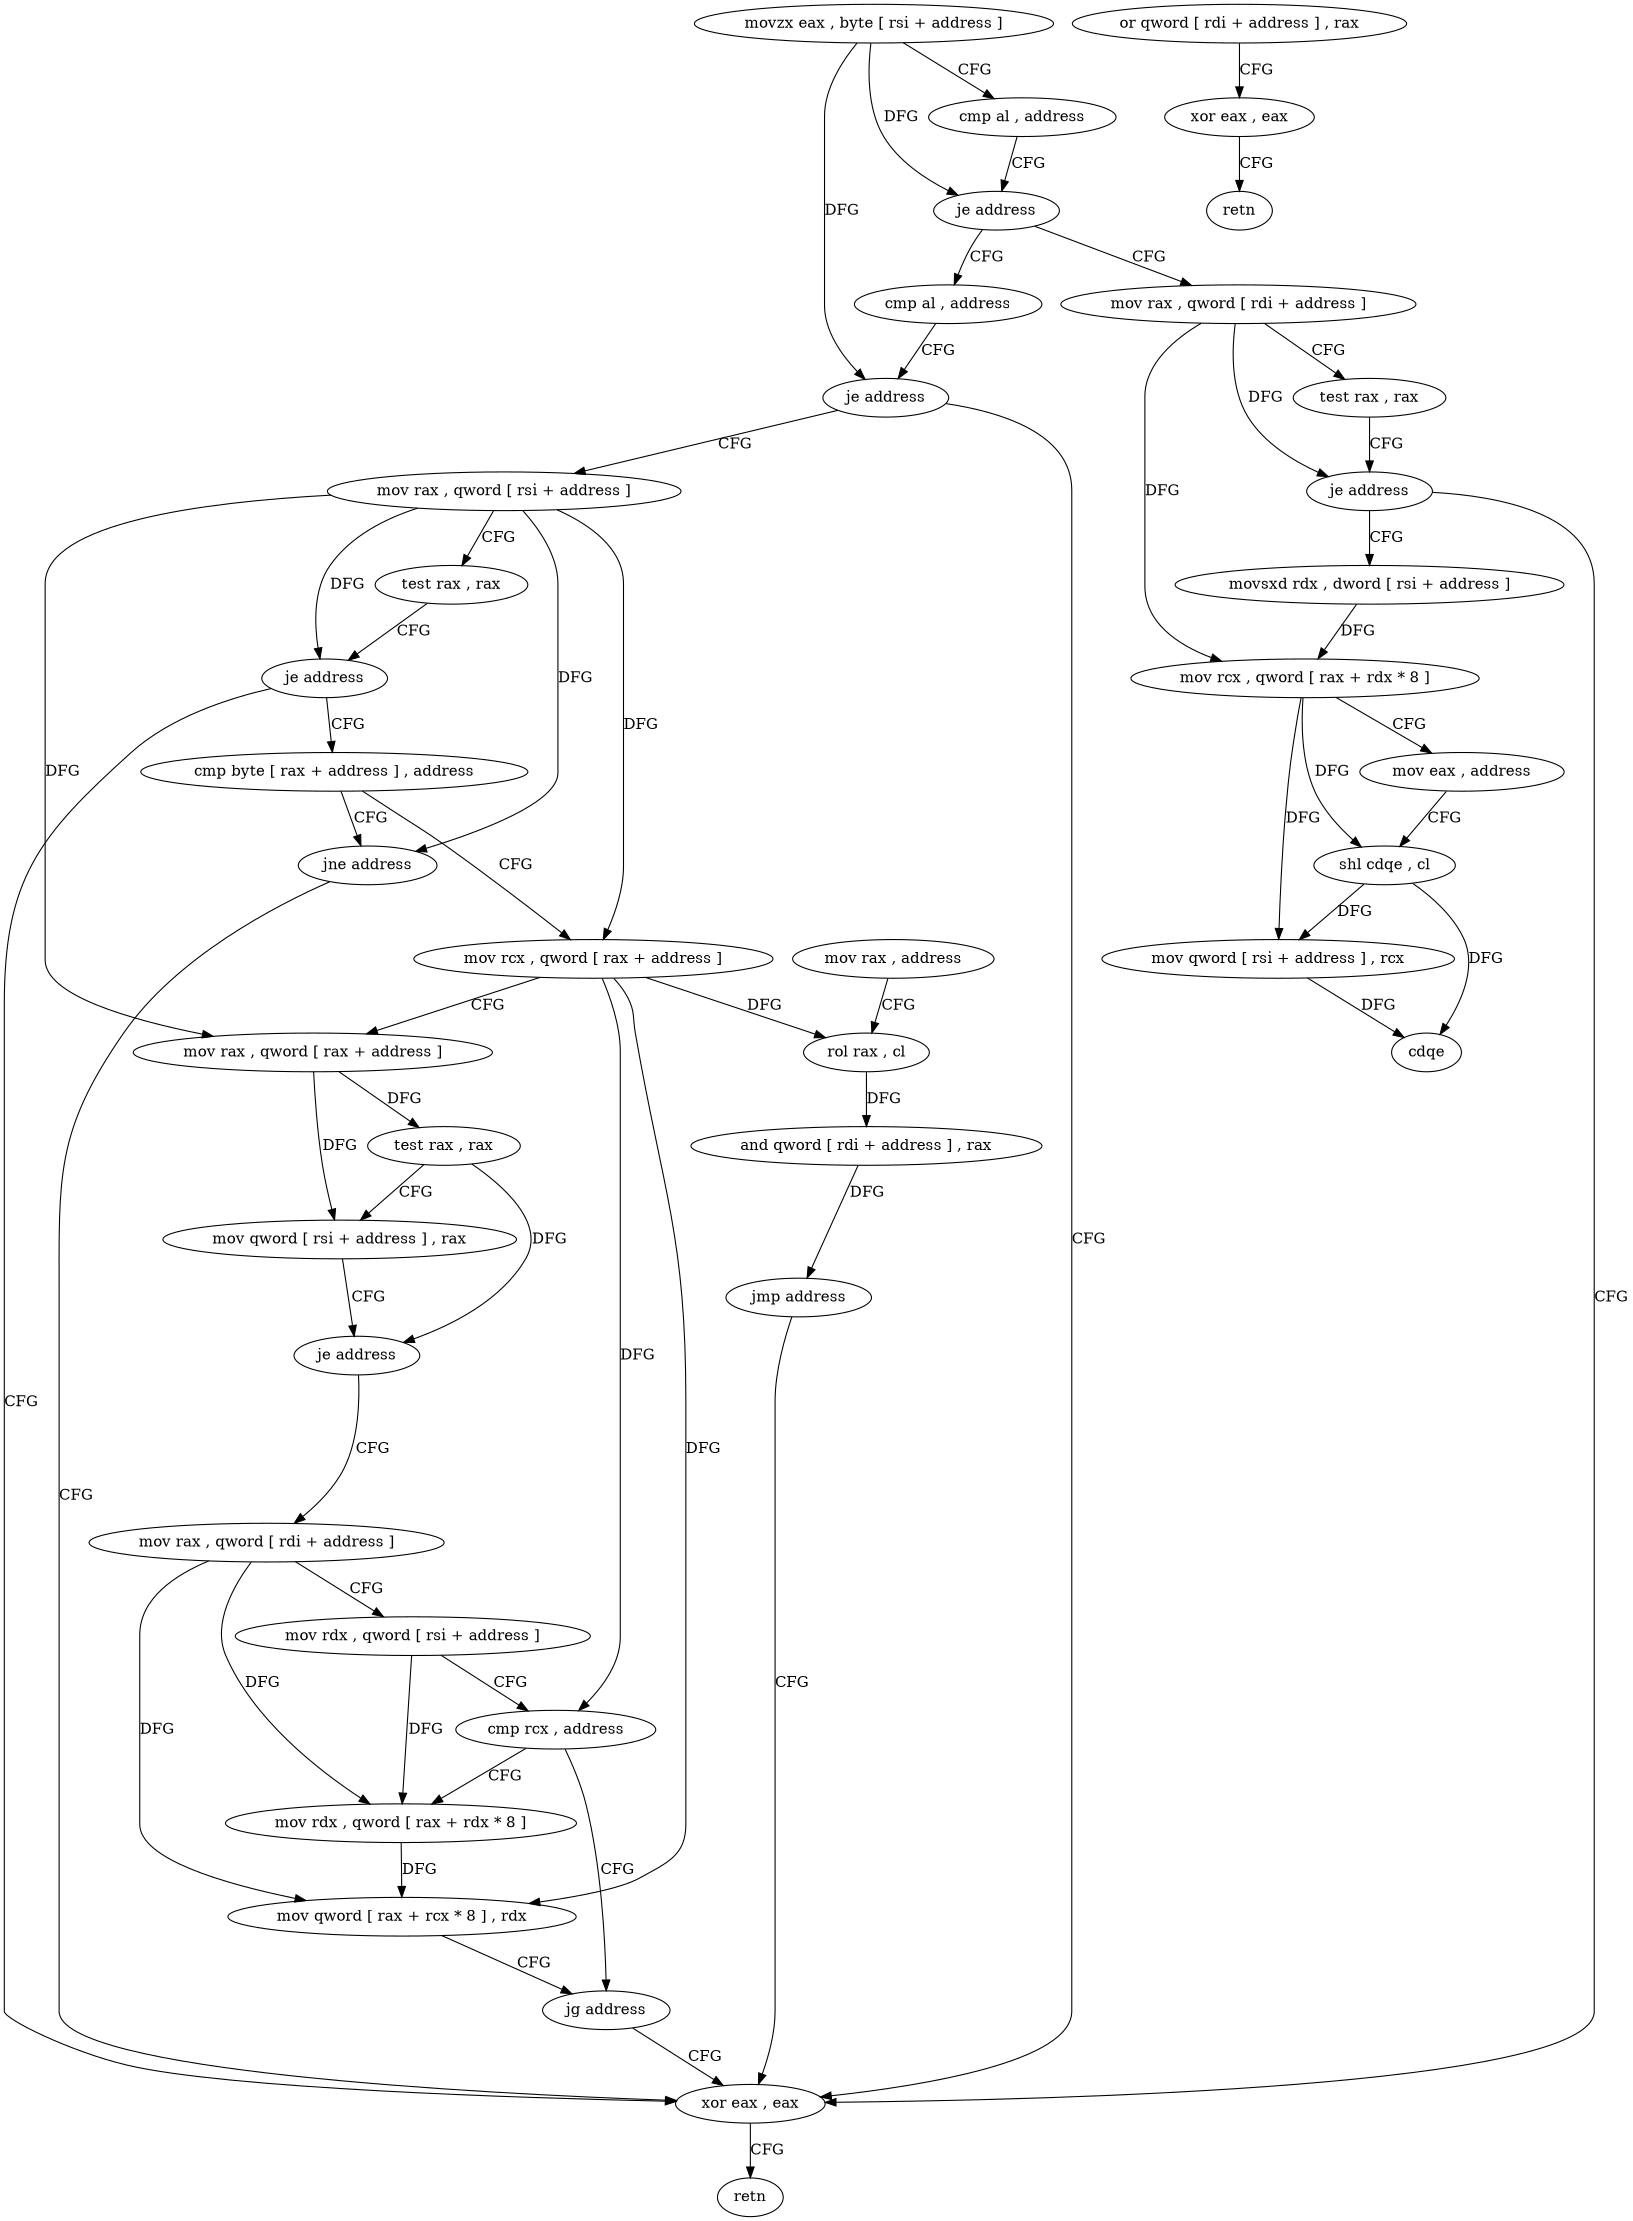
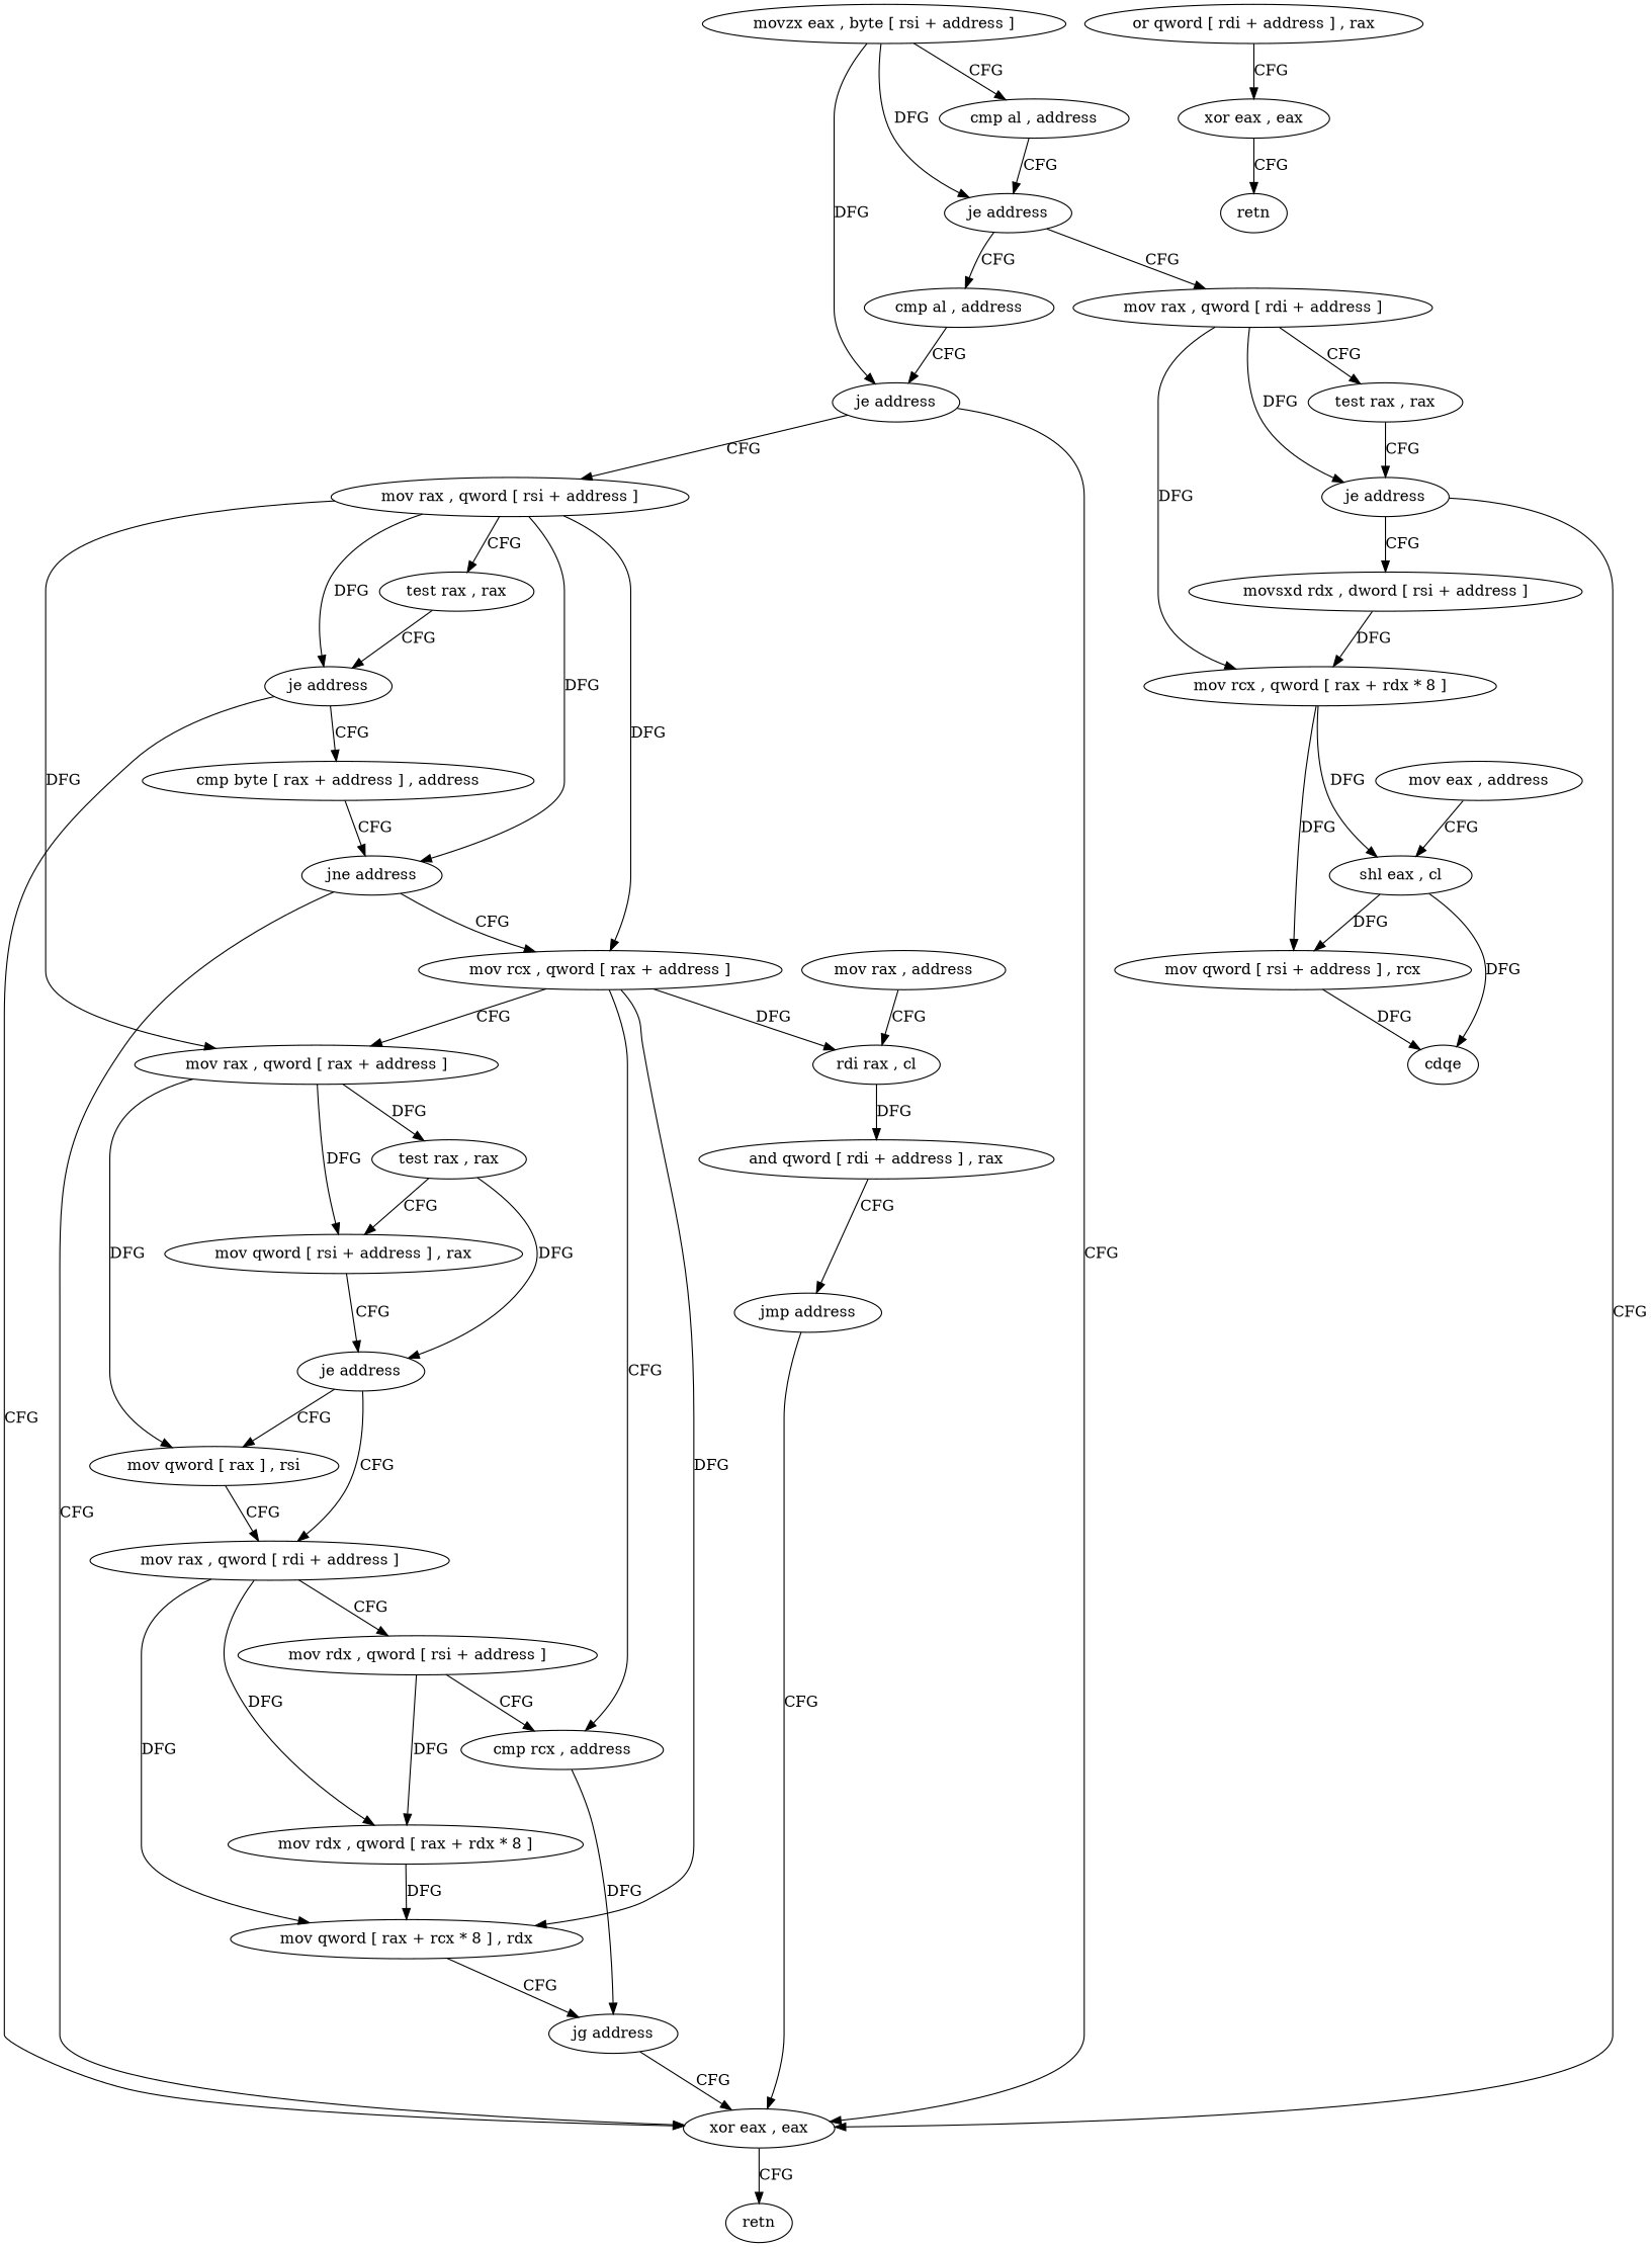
  digraph {
    n1 [label="movzx eax , byte [ rsi + address ]"]
    n2 [label="cmp al , address"]
    n3 [label="je address"]
    n4 [label="je address"]
    n5 [label="mov rax , qword [ rdi + address ]"]
    n6 [label="cmp al , address"]
    n7 [label="xor eax , eax"]
    n8 [label="mov rax , qword [ rsi + address ]"]
    n9 [label="test rax , rax"]
    n10 [label="je address"]
    n11 [label="mov rcx , qword [ rax + rdx * 8 ]"]
    n12 [label="movsxd rdx , dword [ rsi + address ]"]
    n13 [label="mov eax , address"]
-   n14 [label="shl cdqe , cl"]
+   n14 [label="shl eax , cl"]
    n15 [label="mov qword [ rsi + address ] , rcx"]
    n16 [label=retn]
    n17 [label="test rax , rax"]
    n18 [label="je address"]
    n19 [label="jne address"]
    n20 [label="mov rcx , qword [ rax + address ]"]
    n21 [label="mov rax , qword [ rax + address ]"]
    n22 [label="cmp byte [ rax + address ] , address"]
    n23 [label="cmp rcx , address"]
    n24 [label="mov qword [ rax + rcx * 8 ] , rdx"]
-   n25 [label="rol rax , cl"]
+   n25 [label="rdi rax , cl"]
    n26 [label="test rax , rax"]
    n27 [label="mov qword [ rsi + address ] , rax"]
+   n28 [label="mov qword [ rax ] , rsi"]
    n29 [label=cdqe]
    n30 [label="or qword [ rdi + address ] , rax"]
    n31 [label="xor eax , eax"]
    n32 [label=retn]
    n33 [label="mov rdx , qword [ rax + rdx * 8 ]"]
    n34 [label="jg address"]
    n35 [label="and qword [ rdi + address ] , rax"]
    n36 [label="je address"]
    n37 [label="mov rax , qword [ rdi + address ]"]
    n38 [label="mov rdx , qword [ rsi + address ]"]
    n39 [label="mov rax , address"]
    n40 [label="jmp address"]
    n1 -> n2 [label=CFG]
    n1 -> n3 [label=DFG]
    n1 -> n4 [label=DFG]
    n2 -> n3 [label=CFG]
    n3 -> n5 [label=CFG]
    n3 -> n6 [label=CFG]
    n4 -> n7 [label=CFG]
    n4 -> n8 [label=CFG]
    n5 -> n9 [label=CFG]
    n5 -> n10 [label=DFG]
    n5 -> n11 [label=DFG]
    n6 -> n4 [label=CFG]
    n7 -> n16 [label=CFG]
    n8 -> n17 [label=CFG]
    n8 -> n18 [label=DFG]
    n8 -> n19 [label=DFG]
    n8 -> n20 [label=DFG]
    n8 -> n21 [label=DFG]
    n9 -> n10 [label=CFG]
    n10 -> n7 [label=CFG]
    n10 -> n12 [label=CFG]
-   n11 -> n13 [label=CFG]
    n11 -> n14 [label=DFG]
    n11 -> n15 [label=DFG]
    n12 -> n11 [label=DFG]
    n13 -> n14 [label=CFG]
    n14 -> n15 [label=DFG]
    n14 -> n29 [label=DFG]
    n15 -> n29 [label=DFG]
    n17 -> n18 [label=CFG]
    n18 -> n7 [label=CFG]
    n18 -> n22 [label=CFG]
    n19 -> n7 [label=CFG]
-   n22 -> n20 [label=CFG]
+   n19 -> n20 [label=CFG]
    n20 -> n21 [label=CFG]
-   n20 -> n23 [label=DFG]
+   n20 -> n23 [label=CFG]
    n20 -> n24 [label=DFG]
    n20 -> n25 [label=DFG]
    n21 -> n26 [label=DFG]
    n21 -> n27 [label=DFG]
+   n21 -> n28 [label=DFG]
    n22 -> n19 [label=CFG]
-   n23 -> n33 [label=CFG]
-   n23 -> n34 [label=CFG]
+   n23 -> n34 [label=DFG]
    n24 -> n34 [label=CFG]
    n25 -> n35 [label=DFG]
    n26 -> n27 [label=CFG]
    n26 -> n36 [label=DFG]
    n27 -> n36 [label=CFG]
+   n28 -> n37 [label=CFG]
    n30 -> n31 [label=CFG]
    n31 -> n32 [label=CFG]
    n33 -> n24 [label=DFG]
    n34 -> n7 [label=CFG]
-   n35 -> n40 [label=DFG]
+   n35 -> n40 [label=CFG]
+   n36 -> n28 [label=CFG]
    n36 -> n37 [label=CFG]
    n37 -> n24 [label=DFG]
    n37 -> n33 [label=DFG]
    n37 -> n38 [label=CFG]
    n38 -> n23 [label=CFG]
    n38 -> n33 [label=DFG]
    n39 -> n25 [label=CFG]
    n40 -> n7 [label=CFG]
  }
